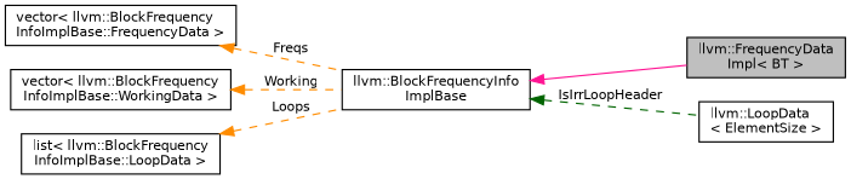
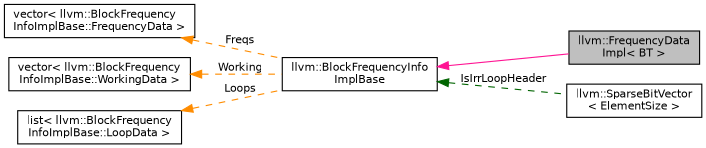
  digraph {
    rankdir=LR
    node [color=black fontname=Helvetica fontsize=10 shape=box]
    edge [color=darkorange dir=back fontname=Helvetica fontsize=10 labelfontname=Helvetica labelfontsize=10 style=dashed]
    n1 [fillcolor=grey75 fontcolor=black height=0.2 label="llvm::FrequencyData\lImpl\< BT \>" style=filled width=0.4]
    n2 [height=0.2 label="llvm::BlockFrequencyInfo\lImplBase" width=0.4]
-   n3 [height=0.2 label="llvm::LoopData\l\< ElementSize \>" width=0.4]
+   n3 [height=0.2 label="llvm::SparseBitVector\l\< ElementSize \>" width=0.4]
    n4 [height=0.2 label="vector\< llvm::BlockFrequency\lInfoImplBase::FrequencyData \>" width=0.4]
    n5 [height=0.2 label="vector\< llvm::BlockFrequency\lInfoImplBase::WorkingData \>" width=0.4]
    n6 [height=0.2 label="list\< llvm::BlockFrequency\lInfoImplBase::LoopData \>" width=0.4]
    n2 -> n1 [color=deeppink style=solid]
    n2 -> n3 [color=darkgreen label=" IsIrrLoopHeader"]
    n4 -> n2 [label=" Freqs"]
    n5 -> n2 [label=" Working"]
    n6 -> n2 [label=" Loops"]
  }
